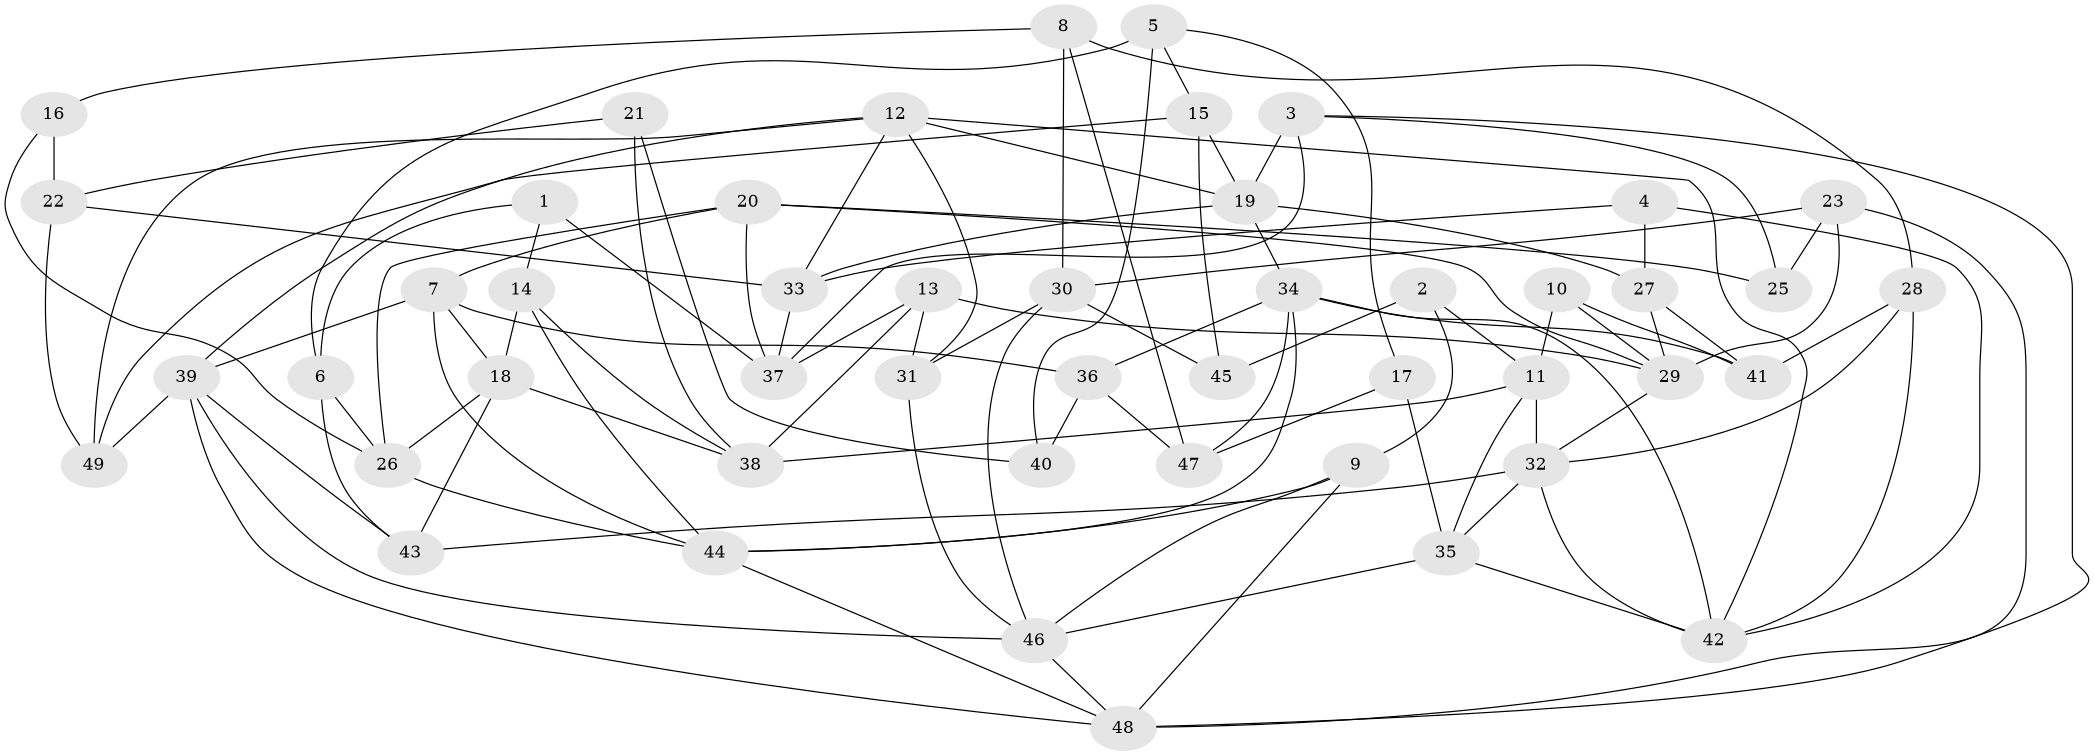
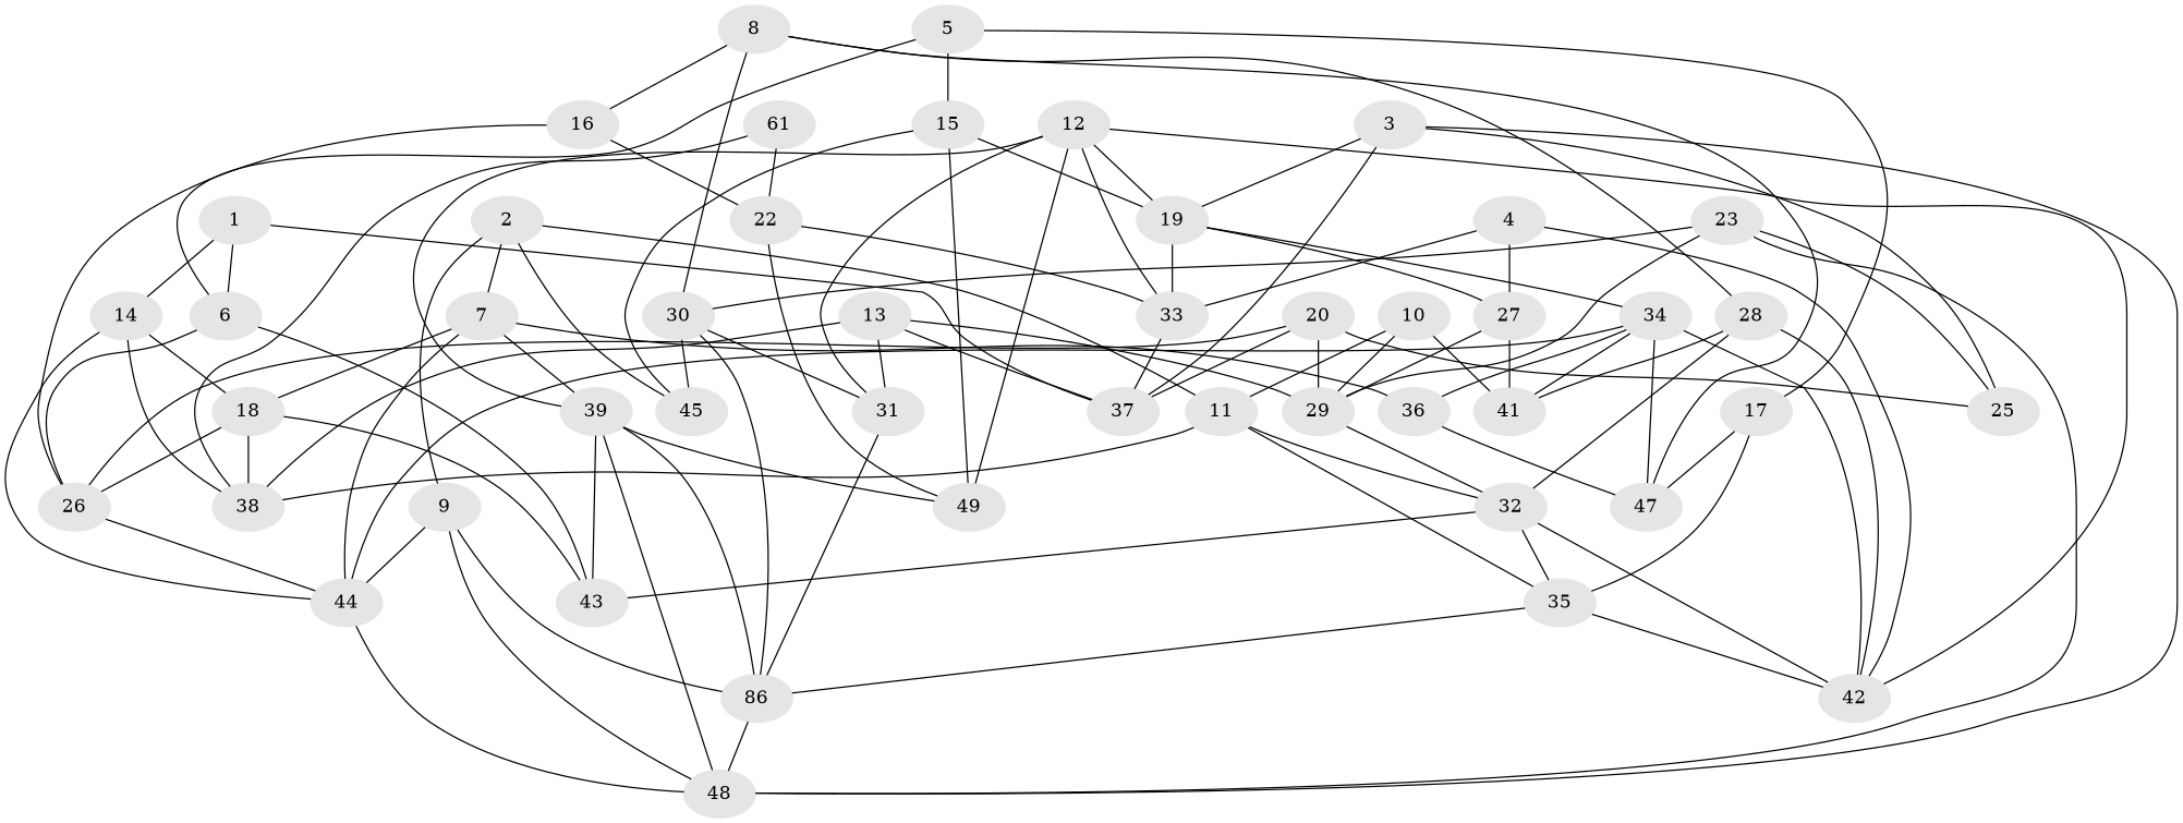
  graph {
    node [color=gray90 style=filled]
    edge [weight=1.0]
    1
    6
    14
    37
    26
    43
    18
    44
    38
    2
    7
    9
    11
    45
    36
    39
    48
-   46
+   46 [label=86]
    32
    35
    3
    19
    25
    27
    33
    34
    4
    42
-   21
-   40
+   21 [label=61]
    22
    29
    41
    5
    15
    17
    49
    47
    8
    16
    28
    30
    31
    10
    12
    13
    20
    23
    1 -- 6
    1 -- 14
    1 -- 37 [weight=2.0]
    6 -- 26
    6 -- 43
    14 -- 18
    14 -- 44
    14 -- 38
    26 -- 44
    18 -- 26
    18 -- 43
    18 -- 38
    44 -- 48
-   20 -- 7
+   2 -- 7
    2 -- 9
    2 -- 11
    2 -- 45
    7 -- 18
    7 -- 44
    7 -- 36
    7 -- 39 [weight=2.0]
    9 -- 44
    9 -- 48
    9 -- 46
    11 -- 38 [weight=2.0]
    11 -- 32
    11 -- 35
-   36 -- 40
    36 -- 47
    39 -- 43
    39 -- 48
    39 -- 46
    39 -- 49
    46 -- 48
    32 -- 43
    32 -- 35
    32 -- 42
    35 -- 46
    35 -- 42
    3 -- 37
    3 -- 48
    3 -- 19
    3 -- 25
    19 -- 27
    19 -- 33
    19 -- 34
    27 -- 29
    27 -- 41
    33 -- 37
    34 -- 44
    34 -- 36
    34 -- 42
    34 -- 41
    34 -- 47
    4 -- 27
    4 -- 33
    4 -- 42
    21 -- 38
-   21 -- 40
    21 -- 22
    22 -- 33 [weight=2.0]
    22 -- 49
    29 -- 32
    5 -- 6
-   5 -- 40
    5 -- 15
    5 -- 17
    15 -- 45
    15 -- 19
    15 -- 49
    17 -- 35 [weight=2.0]
    17 -- 47
    8 -- 47
    8 -- 16
    8 -- 28
    8 -- 30
    16 -- 26
    16 -- 22 [weight=2.0]
    28 -- 32
    28 -- 42
    28 -- 41
    30 -- 45 [weight=2.0]
    30 -- 46
    30 -- 31
    31 -- 46
    10 -- 11
    10 -- 29
    10 -- 41
    12 -- 39
    12 -- 19
    12 -- 33
    12 -- 42
    12 -- 49
    12 -- 31
    13 -- 37
    13 -- 38
    13 -- 29
    13 -- 31
    20 -- 37
    20 -- 26
    20 -- 25
    20 -- 29
    23 -- 48
    23 -- 25
    23 -- 29
    23 -- 30
  }
